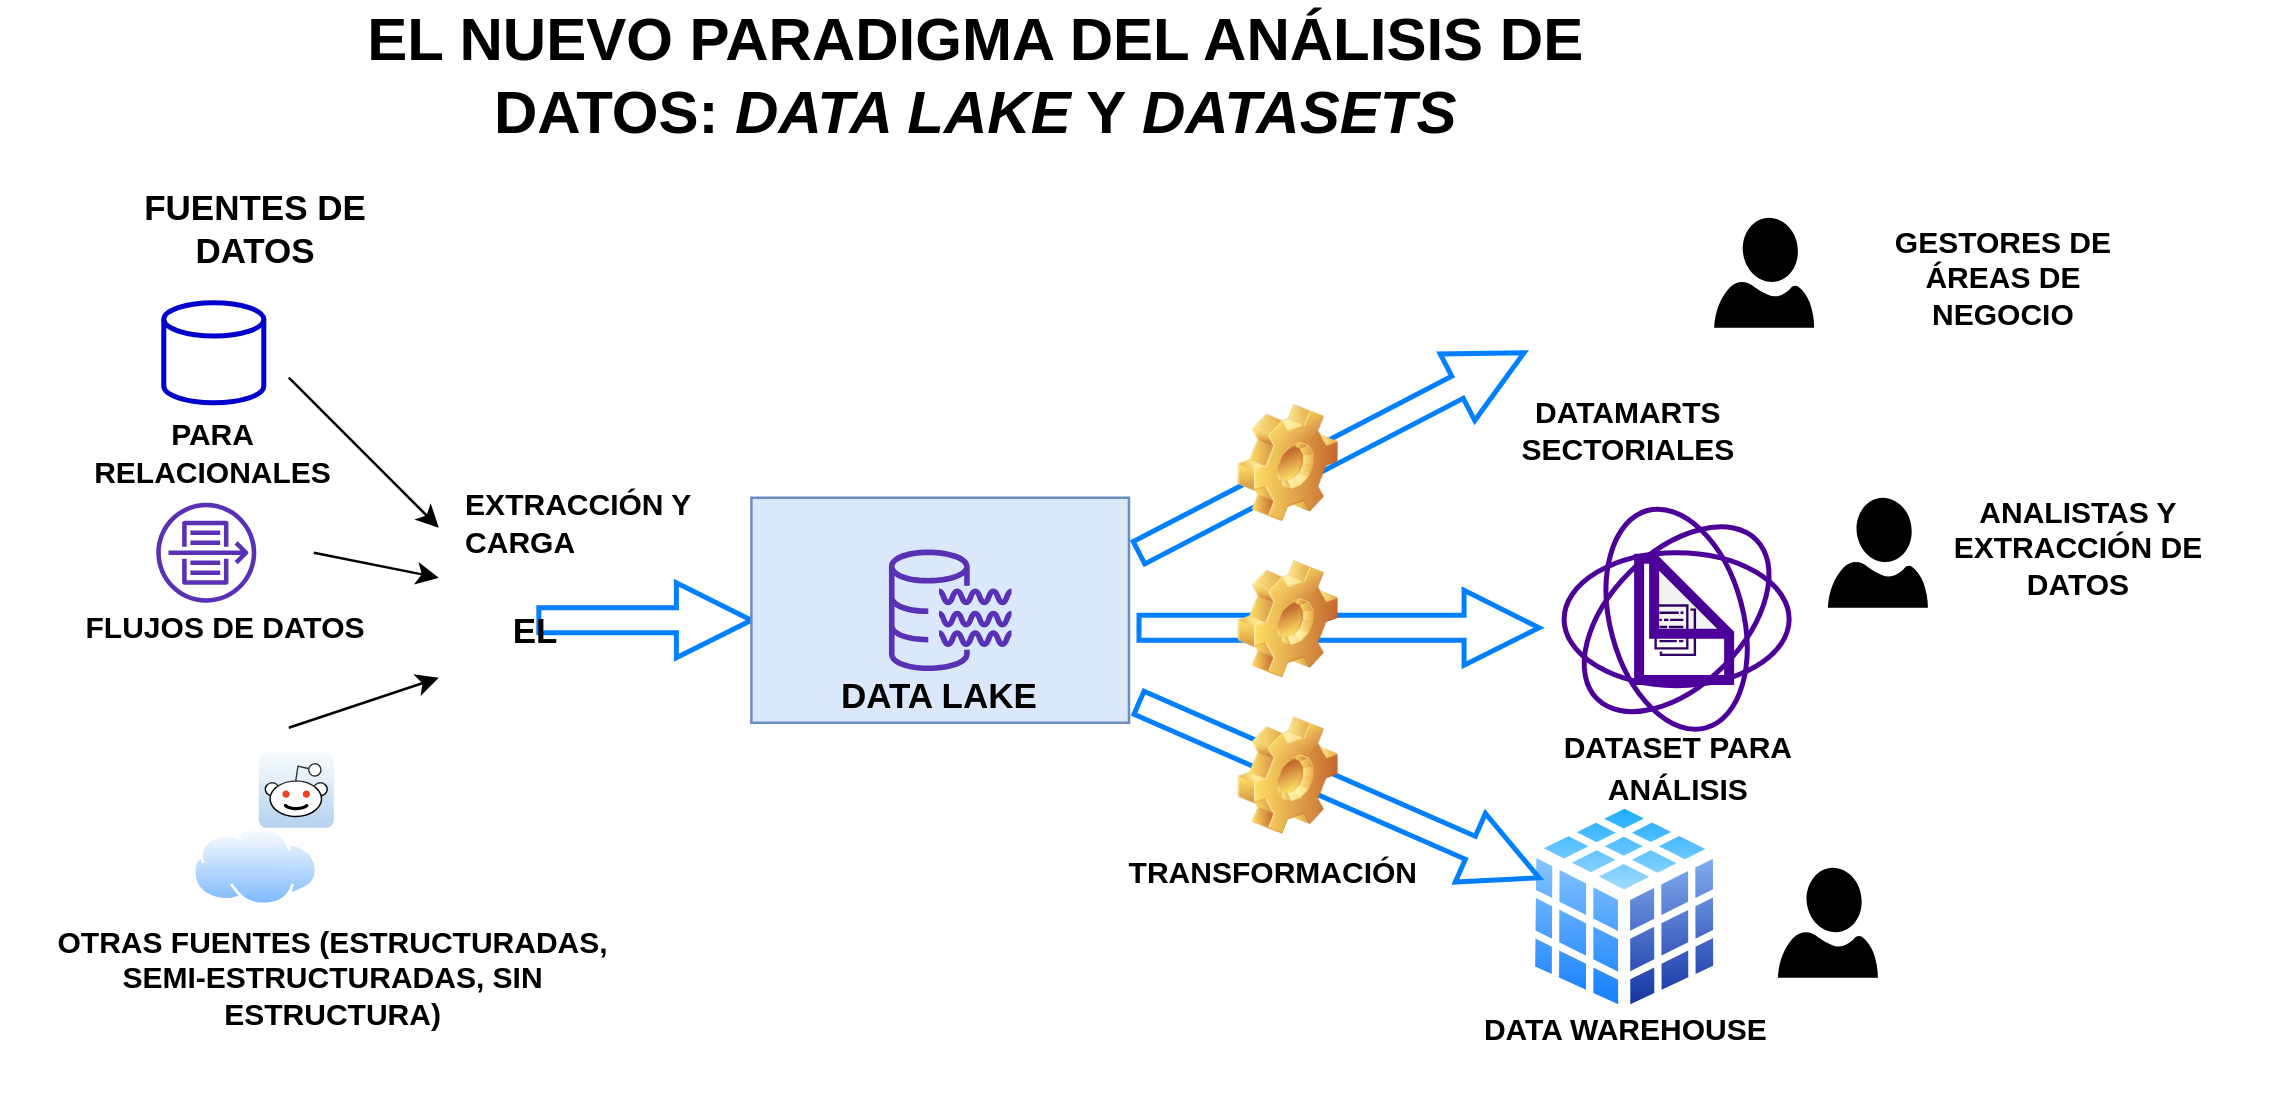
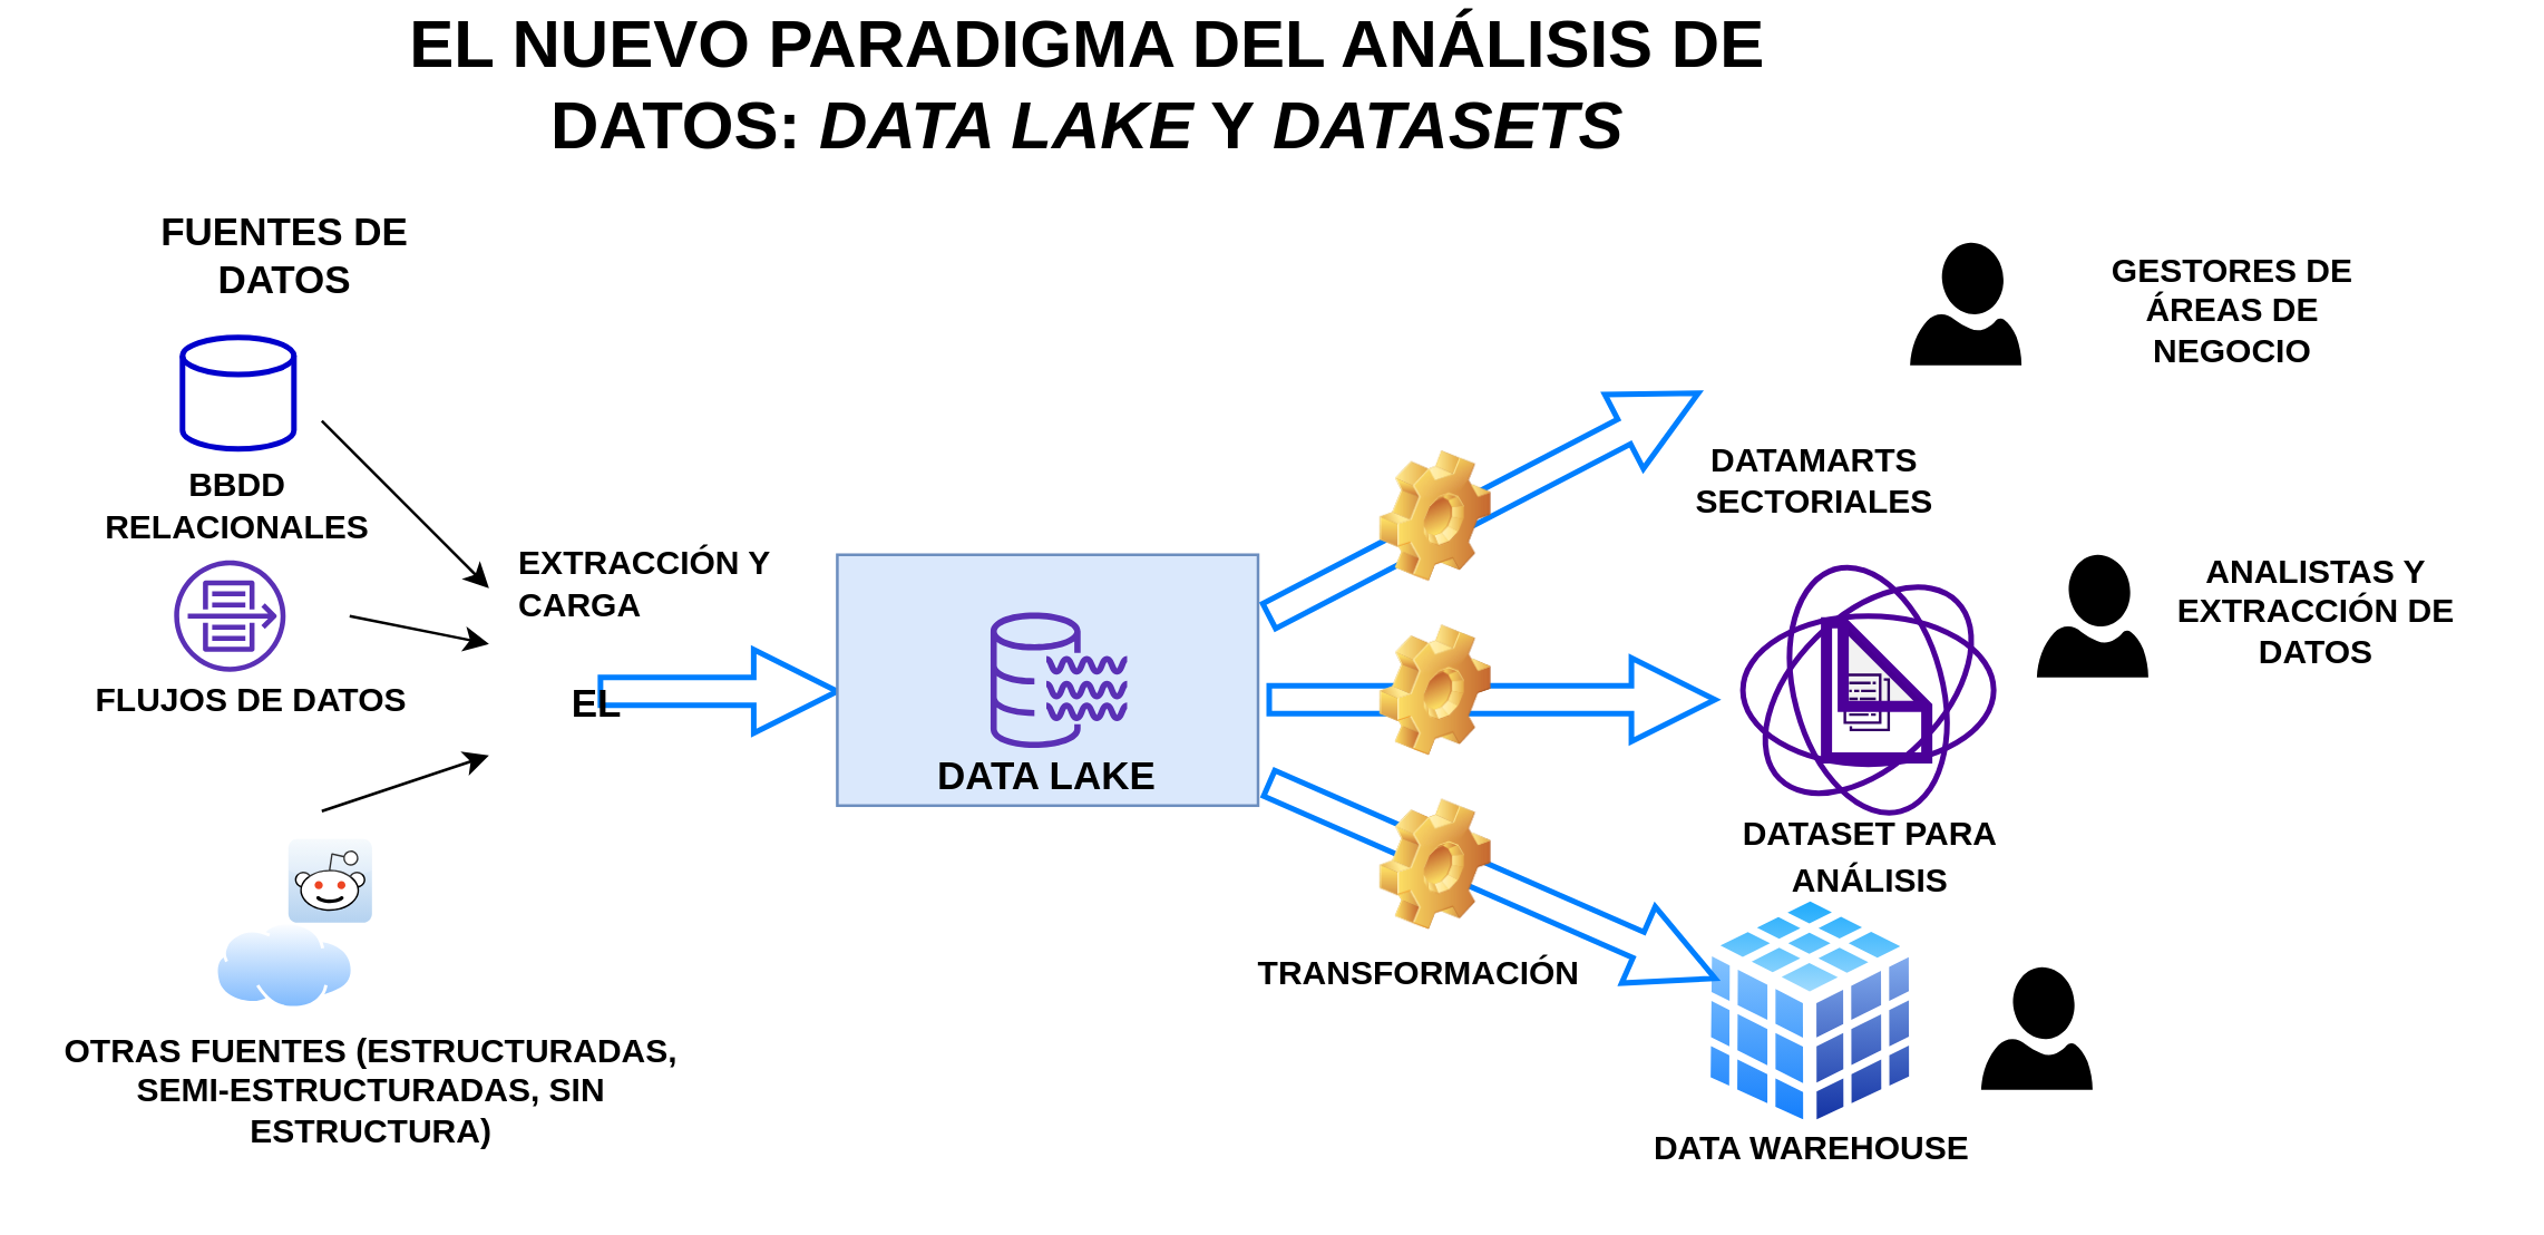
  <mxCell id="0" />
  <mxCell id="1" parent="0" />
  <mxCell id="2" value="" style="aspect=fixed;perimeter=ellipsePerimeter;html=1;align=center;shadow=0;dashed=0;spacingTop=3;image;image=img/lib/active_directory/database_cube.svg;" parent="1" vertex="1"><mxGeometry x="609" y="318" width="81" height="90" as="geometry" /></mxCell>
  <mxCell id="3" value="TRANSFORMACIÓN" style="text;html=1;strokeColor=none;fillColor=none;align=center;verticalAlign=middle;whiteSpace=wrap;rounded=0;fontStyle=1" parent="1" vertex="1"><mxGeometry x="489" y="338.5" width="40" height="20" as="geometry" /></mxCell>
  <mxCell id="4" value="" style="strokeWidth=2;html=1;shape=mxgraph.flowchart.database;whiteSpace=wrap;fillColor=none;fontSize=14;strokeColor=#0000CC;" parent="1" vertex="1"><mxGeometry x="65" y="120.5" width="40" height="40" as="geometry" /></mxCell>
  <mxCell id="5" style="edgeStyle=orthogonalEdgeStyle;shape=arrow;rounded=0;orthogonalLoop=1;jettySize=auto;html=1;strokeColor=#007FFF;strokeWidth=2;entryX=0;entryY=0.544;entryDx=0;entryDy=0;entryPerimeter=0;" parent="1" target="24" edge="1"><mxGeometry relative="1" as="geometry"><mxPoint x="215" y="247.5" as="sourcePoint" /><Array as="points"><mxPoint x="215" y="60.5" /><mxPoint x="285" y="60.5" /><mxPoint x="285" y="240.5" /><mxPoint x="295" y="240.5" /></Array></mxGeometry></mxCell>
  <mxCell id="6" value="" style="group;rotation=0;" parent="1" vertex="1" connectable="0"><mxGeometry x="184" y="208.5" width="110" height="78" as="geometry" /></mxCell>
  <mxCell id="7" value="" style="shape=image;html=1;verticalAlign=top;verticalLabelPosition=bottom;labelBackgroundColor=#ffffff;imageAspect=0;aspect=fixed;image=https://cdn4.iconfinder.com/data/icons/LUMINIGHT/business/png/128/filter_data.png;fillColor=#CC0000;rotation=-91;strokeColor=#00CC00;" parent="6" vertex="1"><mxGeometry width="78" height="78" as="geometry" /></mxCell>
  <mxCell id="8" value="&lt;font style=&quot;font-size: 14px&quot;&gt;&lt;b&gt;EL&lt;/b&gt;&lt;/font&gt;" style="text;html=1;strokeColor=none;fillColor=none;align=center;verticalAlign=middle;whiteSpace=wrap;rounded=0;rotation=0;" parent="6" vertex="1"><mxGeometry x="10" y="33" width="40" height="20" as="geometry" /></mxCell>
  <mxCell id="9" value="" style="group;rotation=20;" parent="6" vertex="1" connectable="0"><mxGeometry y="-39" width="110" height="78" as="geometry" /></mxCell>
  <mxCell id="10" value="&lt;div&gt;EXTRACCIÓN Y CARGA&lt;br&gt;&lt;/div&gt;" style="text;html=1;strokeColor=none;fillColor=none;align=left;verticalAlign=middle;whiteSpace=wrap;rounded=0;fontStyle=1" parent="9" vertex="1"><mxGeometry y="29" width="120" height="20" as="geometry" /></mxCell>
  <mxCell id="11" value="FLUJOS DE DATOS" style="text;html=1;strokeColor=none;fillColor=none;align=center;verticalAlign=middle;whiteSpace=wrap;rounded=0;fontStyle=1" parent="1" vertex="1"><mxGeometry x="30" y="240.5" width="120" height="20" as="geometry" /></mxCell>
  <mxCell id="12" value="" style="shape=image;html=1;verticalAlign=top;verticalLabelPosition=bottom;labelBackgroundColor=#ffffff;imageAspect=0;aspect=fixed;image=https://cdn3.iconfinder.com/data/icons/linecons-free-vector-icons-pack/32/data-128.png;strokeColor=#4C0099;strokeWidth=4;fillColor=none;align=left;" parent="1" vertex="1"><mxGeometry x="609" y="110.5" width="40" height="40" as="geometry" /></mxCell>
  <mxCell id="13" style="edgeStyle=orthogonalEdgeStyle;rounded=0;orthogonalLoop=1;jettySize=auto;html=1;entryX=0;entryY=0.75;entryDx=0;entryDy=0;strokeWidth=2;shape=arrow;strokeColor=#007FFF;" parent="1" target="12" edge="1"><mxGeometry relative="1" as="geometry"><mxPoint x="455" y="220.5" as="sourcePoint" /><mxPoint x="369" y="25.5" as="targetPoint" /></mxGeometry></mxCell>
  <mxCell id="14" style="edgeStyle=orthogonalEdgeStyle;rounded=0;orthogonalLoop=1;jettySize=auto;html=1;strokeWidth=2;shape=arrow;strokeColor=#007FFF;" parent="1" edge="1"><mxGeometry relative="1" as="geometry"><mxPoint x="455" y="250.5" as="sourcePoint" /><mxPoint x="615" y="250.5" as="targetPoint" /></mxGeometry></mxCell>
  <mxCell id="15" style="edgeStyle=orthogonalEdgeStyle;rounded=0;orthogonalLoop=1;jettySize=auto;html=1;strokeWidth=2;shape=arrow;strokeColor=#007FFF;" parent="1" edge="1"><mxGeometry relative="1" as="geometry"><mxPoint x="455" y="280.5" as="sourcePoint" /><mxPoint x="615" y="350.5" as="targetPoint" /></mxGeometry></mxCell>
  <mxCell id="16" value="EL NUEVO PARADIGMA DEL ANÁLISIS DE DATOS: &lt;i&gt;DATA LAKE&lt;/i&gt; Y &lt;i&gt;DATASETS&lt;/i&gt;" style="text;html=1;strokeColor=none;fillColor=none;align=center;verticalAlign=middle;whiteSpace=wrap;rounded=0;fontColor=#000000;fontSize=24;fontStyle=1" parent="1" vertex="1"><mxGeometry x="135" y="20" width="510" height="20" as="geometry" /></mxCell>
  <mxCell id="17" value="" style="shape=image;html=1;verticalAlign=top;verticalLabelPosition=bottom;labelBackgroundColor=#ffffff;imageAspect=0;aspect=fixed;image=https://cdn4.iconfinder.com/data/icons/the-weather-is-nice-today/64/weather_42-128.png" parent="1" vertex="1"><mxGeometry x="85" y="273.5" width="28" height="28" as="geometry" /></mxCell>
  <mxCell id="18" value="" style="aspect=fixed;perimeter=ellipsePerimeter;html=1;align=center;shadow=0;dashed=0;spacingTop=3;image;image=img/lib/active_directory/internet_cloud.svg;" parent="1" vertex="1"><mxGeometry x="77" y="330.5" width="50" height="31.5" as="geometry" /></mxCell>
  <mxCell id="19" value="" style="dashed=0;outlineConnect=0;html=1;align=center;labelPosition=center;verticalLabelPosition=bottom;verticalAlign=top;shape=mxgraph.webicons.reddit;fillColor=#F3F8FC;gradientColor=#B4D2F0" parent="1" vertex="1"><mxGeometry x="103" y="300.5" width="30" height="30" as="geometry" /></mxCell>
  <mxCell id="20" value="" style="shape=image;html=1;verticalAlign=top;verticalLabelPosition=bottom;labelBackgroundColor=#ffffff;imageAspect=0;aspect=fixed;image=https://cdn4.iconfinder.com/data/icons/flat-brand-logo-2/512/twitter-128.png" parent="1" vertex="1"><mxGeometry x="47" y="325.5" width="30" height="30" as="geometry" /></mxCell>
  <mxCell id="21" value="" style="outlineConnect=0;fontColor=#232F3E;gradientColor=none;fillColor=#5A30B5;strokeColor=none;dashed=0;verticalLabelPosition=bottom;verticalAlign=top;align=center;html=1;fontSize=12;fontStyle=0;aspect=fixed;pointerEvents=1;shape=mxgraph.aws4.flow_logs;" parent="1" vertex="1"><mxGeometry x="62" y="200.5" width="40" height="40" as="geometry" /></mxCell>
  <mxCell id="22" value="" style="shape=image;html=1;verticalAlign=top;verticalLabelPosition=bottom;labelBackgroundColor=#ffffff;imageAspect=0;aspect=fixed;image=https://cdn2.iconfinder.com/data/icons/social-media-square-4/1024/square-4-128.png" parent="1" vertex="1"><mxGeometry x="50" y="286.5" width="30" height="30" as="geometry" /></mxCell>
  <mxCell id="23" value="" style="group" parent="1" vertex="1" connectable="0"><mxGeometry x="300" y="198.5" width="151" height="150" as="geometry" /></mxCell>
  <mxCell id="24" value="&lt;div&gt;&lt;font style=&quot;font-size: 14px&quot;&gt;&lt;b&gt;&lt;br&gt;&lt;/b&gt;&lt;/font&gt;&lt;/div&gt;&lt;div&gt;&lt;font style=&quot;font-size: 14px&quot;&gt;&lt;b&gt;&lt;br&gt;&lt;/b&gt;&lt;/font&gt;&lt;/div&gt;&lt;div&gt;&lt;font style=&quot;font-size: 14px&quot;&gt;&lt;b&gt;&lt;br&gt;&lt;/b&gt;&lt;/font&gt;&lt;/div&gt;&lt;div&gt;&lt;font style=&quot;font-size: 14px&quot;&gt;&lt;b&gt;&lt;br&gt;&lt;/b&gt;&lt;/font&gt;&lt;/div&gt;&lt;div&gt;&lt;font style=&quot;font-size: 14px&quot;&gt;&lt;b&gt;DATA LAKE&lt;/b&gt;&lt;/font&gt;&lt;/div&gt;" style="rounded=0;whiteSpace=wrap;html=1;fillColor=#dae8fc;strokeColor=#6c8ebf;" parent="23" vertex="1"><mxGeometry width="151" height="90" as="geometry" /></mxCell>
  <mxCell id="25" value="" style="outlineConnect=0;fontColor=#232F3E;gradientColor=none;fillColor=#5A30B5;strokeColor=none;dashed=0;verticalLabelPosition=bottom;verticalAlign=top;align=center;html=1;fontSize=12;fontStyle=0;aspect=fixed;pointerEvents=1;shape=mxgraph.aws4.data_lake_resource_icon;" parent="23" vertex="1"><mxGeometry x="55" y="20.5" width="49" height="49" as="geometry" /></mxCell>
  <mxCell id="26" value="FUENTES DE DATOS" style="text;html=1;strokeColor=none;fillColor=none;align=center;verticalAlign=middle;whiteSpace=wrap;rounded=0;fontStyle=1;fontSize=14;" parent="1" vertex="1"><mxGeometry x="42" y="80.5" width="120" height="20" as="geometry" /></mxCell>
- <mxCell id="27" value="PARA RELACIONALES" style="text;html=1;strokeColor=none;fillColor=none;align=center;verticalAlign=middle;whiteSpace=wrap;rounded=0;fontStyle=1" parent="1" vertex="1"><mxGeometry x="25" y="170.5" width="120" height="20" as="geometry" /></mxCell>
+ <mxCell id="27" value="BBDD RELACIONALES" style="text;html=1;strokeColor=none;fillColor=none;align=center;verticalAlign=middle;whiteSpace=wrap;rounded=0;fontStyle=1" parent="1" vertex="1"><mxGeometry x="25" y="170.5" width="120" height="20" as="geometry" /></mxCell>
  <mxCell id="28" value="OTRAS FUENTES (ESTRUCTURADAS, SEMI-ESTRUCTURADAS, SIN ESTRUCTURA)" style="text;html=1;strokeColor=none;fillColor=none;align=center;verticalAlign=middle;whiteSpace=wrap;rounded=0;fontStyle=1" parent="1" vertex="1"><mxGeometry x="20" y="380.5" width="226" height="20" as="geometry" /></mxCell>
  <mxCell id="29" value="" style="endArrow=classic;html=1;fontSize=14;" parent="1" edge="1"><mxGeometry width="50" height="50" relative="1" as="geometry"><mxPoint x="115" y="290.5" as="sourcePoint" /><mxPoint x="175" y="270.5" as="targetPoint" /></mxGeometry></mxCell>
  <mxCell id="30" value="" style="endArrow=classic;html=1;fontSize=14;" parent="1" edge="1"><mxGeometry width="50" height="50" relative="1" as="geometry"><mxPoint x="125" y="220.5" as="sourcePoint" /><mxPoint x="175" y="230.5" as="targetPoint" /></mxGeometry></mxCell>
  <mxCell id="31" value="" style="endArrow=classic;html=1;fontSize=14;" parent="1" edge="1"><mxGeometry width="50" height="50" relative="1" as="geometry"><mxPoint x="115" y="150.5" as="sourcePoint" /><mxPoint x="175" y="210.5" as="targetPoint" /></mxGeometry></mxCell>
  <mxCell id="32" value="" style="shape=image;html=1;verticalLabelPosition=bottom;labelBackgroundColor=#ffffff;verticalAlign=top;imageAspect=0;image=img/clipart/Gear_128x128.png;strokeColor=#FF0000;strokeWidth=2;fillColor=#0000CC;fontSize=18;fontColor=#000000;" parent="1" vertex="1"><mxGeometry x="495" y="161.5" width="40" height="47" as="geometry" /></mxCell>
  <mxCell id="33" value="" style="shape=image;html=1;verticalLabelPosition=bottom;labelBackgroundColor=#ffffff;verticalAlign=top;imageAspect=0;image=img/clipart/Gear_128x128.png;strokeColor=#FF0000;strokeWidth=2;fillColor=#0000CC;fontSize=18;fontColor=#000000;" parent="1" vertex="1"><mxGeometry x="495" y="224" width="40" height="47" as="geometry" /></mxCell>
  <mxCell id="34" value="" style="shape=image;html=1;verticalLabelPosition=bottom;labelBackgroundColor=#ffffff;verticalAlign=top;imageAspect=0;image=img/clipart/Gear_128x128.png;strokeColor=#FF0000;strokeWidth=2;fillColor=#0000CC;fontSize=18;fontColor=#000000;" parent="1" vertex="1"><mxGeometry x="495" y="286.5" width="40" height="47" as="geometry" /></mxCell>
  <mxCell id="35" value="&lt;font style=&quot;font-size: 12px&quot;&gt;DATA WAREHOUSE&lt;/font&gt;" style="text;html=1;strokeColor=none;fillColor=none;align=center;verticalAlign=middle;whiteSpace=wrap;rounded=0;fontStyle=1;fontSize=14;" parent="1" vertex="1"><mxGeometry x="589.5" y="400.5" width="120" height="20" as="geometry" /></mxCell>
  <mxCell id="36" value="" style="group" parent="1" vertex="1" connectable="0"><mxGeometry x="625" y="220.5" width="90" height="60" as="geometry" /></mxCell>
  <mxCell id="37" value="" style="group;fontSize=14;" parent="36" vertex="1" connectable="0"><mxGeometry width="90" height="60" as="geometry" /></mxCell>
  <mxCell id="38" value="" style="group" parent="37" vertex="1" connectable="0"><mxGeometry width="90" height="60" as="geometry" /></mxCell>
  <mxCell id="39" value="" style="ellipse;whiteSpace=wrap;html=1;fillColor=none;strokeWidth=2;strokeColor=#4C0099;" parent="38" vertex="1"><mxGeometry width="90" height="53.165" as="geometry" /></mxCell>
  <mxCell id="40" value="" style="ellipse;whiteSpace=wrap;html=1;rotation=-45;fillColor=none;strokeWidth=2;strokeColor=#4C0099;" parent="38" vertex="1"><mxGeometry width="90" height="53.165" as="geometry" /></mxCell>
  <mxCell id="41" value="" style="ellipse;whiteSpace=wrap;html=1;fillColor=none;rotation=-105;strokeWidth=2;strokeColor=#4C0099;" parent="38" vertex="1"><mxGeometry width="90" height="53.165" as="geometry" /></mxCell>
  <mxCell id="42" value="" style="group" parent="38" vertex="1" connectable="0"><mxGeometry x="30.0" y="2.424" width="36" height="48.485" as="geometry" /></mxCell>
  <mxCell id="43" value="" style="outlineConnect=0;fontColor=#232F3E;gradientColor=none;fillColor=#330066;strokeColor=none;dashed=0;verticalLabelPosition=bottom;verticalAlign=top;align=center;html=1;fontSize=12;fontStyle=0;aspect=fixed;pointerEvents=1;shape=mxgraph.aws4.data_set;" parent="42" vertex="1"><mxGeometry x="6.0" y="18.182" width="16.909" height="20.727" as="geometry" /></mxCell>
  <mxCell id="44" value="" style="shape=note;whiteSpace=wrap;html=1;backgroundOutline=1;darkOpacity=0.05;strokeColor=#4C0099;strokeWidth=4;fillColor=none;" parent="42" vertex="1"><mxGeometry width="36" height="48.485" as="geometry" /></mxCell>
  <mxCell id="45" value="&lt;font style=&quot;font-size: 12px&quot;&gt;DATASET PARA ANÁLISIS&lt;/font&gt;" style="text;html=1;strokeColor=none;fillColor=none;align=center;verticalAlign=middle;whiteSpace=wrap;rounded=0;fontStyle=1;fontSize=14;" parent="1" vertex="1"><mxGeometry x="610.5" y="295.5" width="120" height="20" as="geometry" /></mxCell>
  <mxCell id="46" value="" style="verticalLabelPosition=bottom;html=1;verticalAlign=top;align=center;strokeColor=none;fillColor=#000000;shape=mxgraph.azure.user;fontSize=47;fontColor=#000000;" parent="1" vertex="1"><mxGeometry x="685" y="86.5" width="40" height="44" as="geometry" /></mxCell>
  <mxCell id="47" value="" style="verticalLabelPosition=bottom;html=1;verticalAlign=top;align=center;strokeColor=none;fillColor=#000000;shape=mxgraph.azure.user;fontSize=47;fontColor=#000000;" parent="1" vertex="1"><mxGeometry x="710.5" y="346.5" width="40" height="44" as="geometry" /></mxCell>
  <mxCell id="48" value="" style="verticalLabelPosition=bottom;html=1;verticalAlign=top;align=center;strokeColor=none;fillColor=#000000;shape=mxgraph.azure.user;fontSize=47;fontColor=#000000;" parent="1" vertex="1"><mxGeometry x="730.5" y="198.5" width="40" height="44" as="geometry" /></mxCell>
  <mxCell id="49" value="&lt;div&gt;DATAMARTS&lt;/div&gt;&lt;div&gt;SECTORIALES&lt;br&gt;&lt;/div&gt;" style="text;html=1;strokeColor=none;fillColor=none;align=center;verticalAlign=middle;whiteSpace=wrap;rounded=0;fontStyle=1" parent="1" vertex="1"><mxGeometry x="590.5" y="161.5" width="120" height="20" as="geometry" /></mxCell>
  <mxCell id="50" value="&lt;div&gt;GESTORES DE&lt;/div&gt;&lt;div&gt;ÁREAS DE NEGOCIO&lt;br&gt;&lt;/div&gt;" style="text;html=1;strokeColor=none;fillColor=none;align=center;verticalAlign=middle;whiteSpace=wrap;rounded=0;fontStyle=1" parent="1" vertex="1"><mxGeometry x="740.5" y="100.5" width="120" height="20" as="geometry" /></mxCell>
  <mxCell id="51" value="&lt;div&gt;ANALISTAS Y&lt;/div&gt;&lt;div&gt;EXTRACCIÓN DE DATOS&lt;br&gt;&lt;/div&gt;" style="text;html=1;strokeColor=none;fillColor=none;align=center;verticalAlign=middle;whiteSpace=wrap;rounded=0;fontStyle=1" parent="1" vertex="1"><mxGeometry x="770.5" y="208.5" width="120" height="20" as="geometry" /></mxCell>
